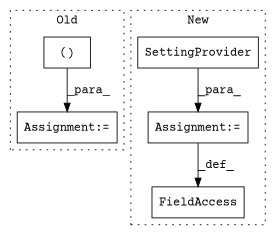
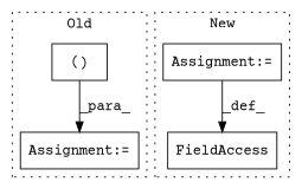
  digraph {
    fontname="Courier Prime"
    node [a=7 l=1 shape=box fontname="Courier Prime"]
    edge [fontname="Courier Prime"]
    n1 [a=106 l=21 label="()" s=4252]
    n2 [label="Assignment:=" s=4141]
-   n3 [a=32 l="16,1" label=SettingProvider s="5263,5289"]
    n4 [a=22 l=5 label=FieldAccess s=5257]
    n5 [label="Assignment:=" s=5262]
    subgraph cluster_1 {
      label=Old
      style=dotted
      n1
      n2
    }
    subgraph cluster_2 {
      label=New
      style=dotted
-     n3
      n4
      n5
    }
    n1 -> n2 [label=_para_]
-   n3 -> n5 [label=_para_]
    n5 -> n4 [label=_def_]
  }
